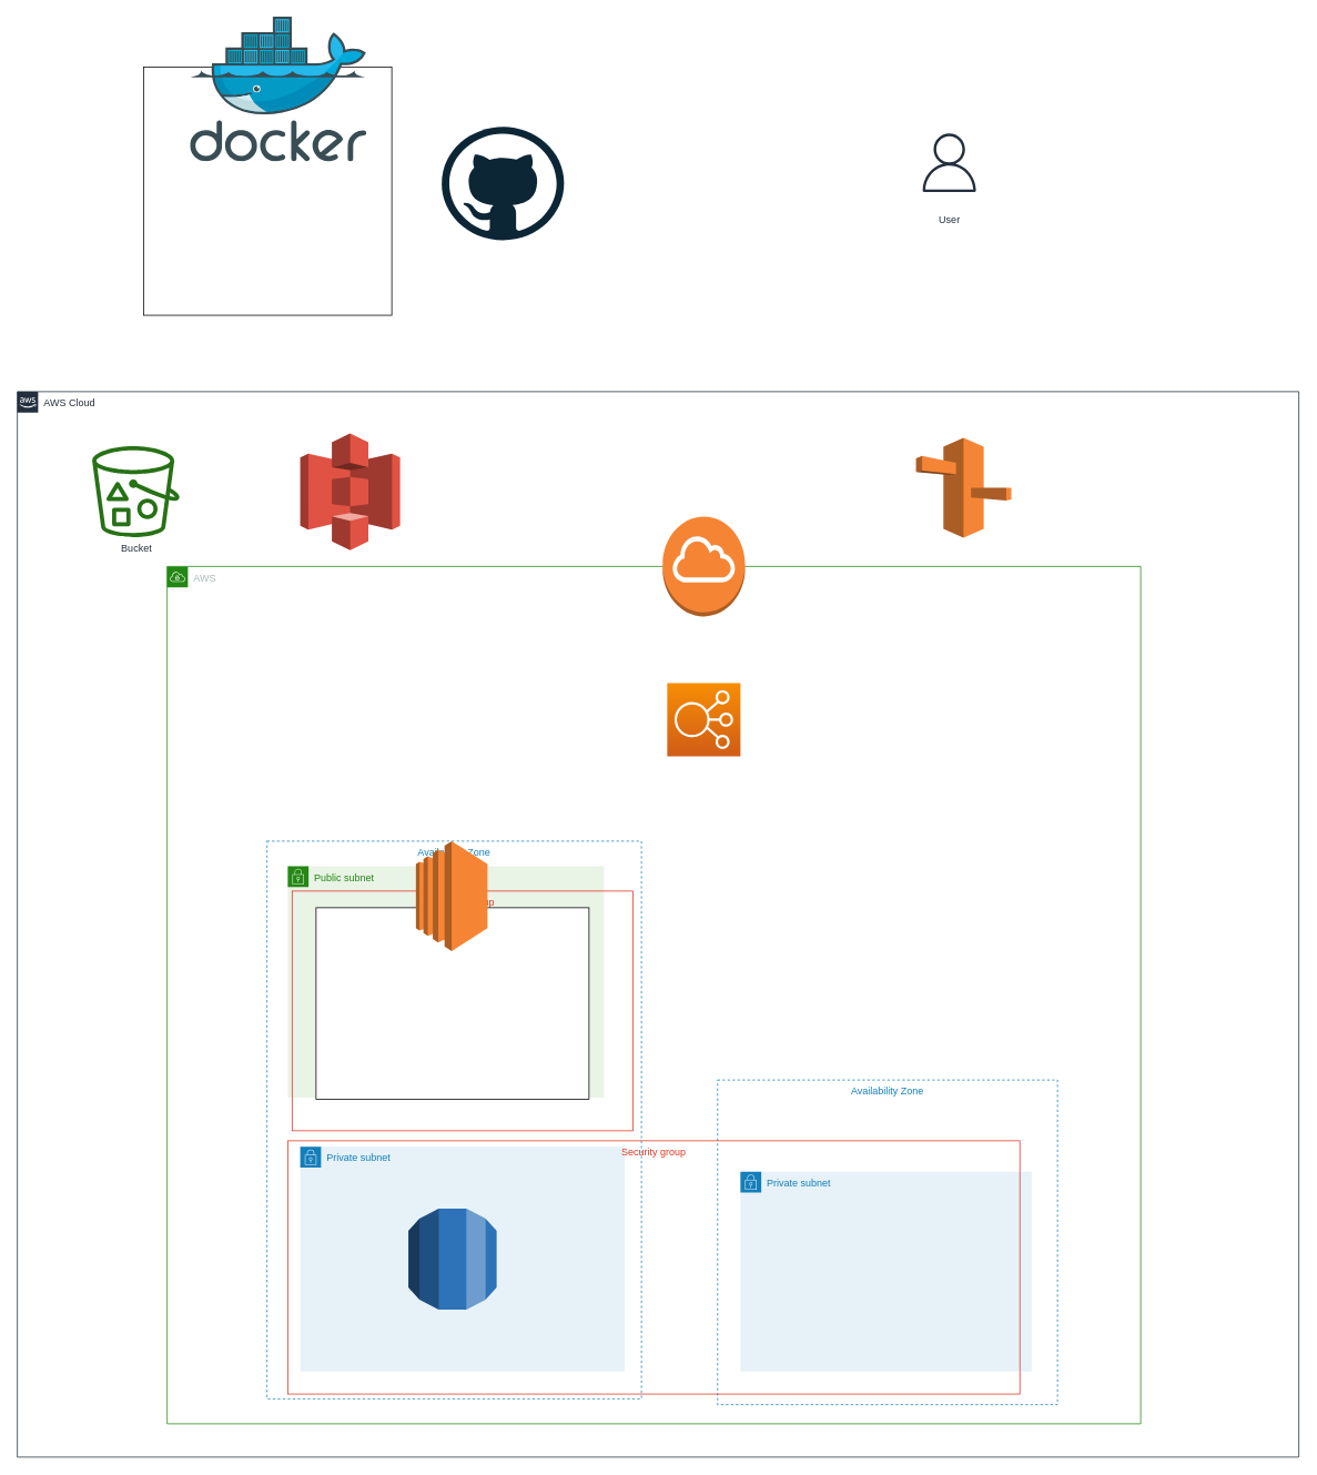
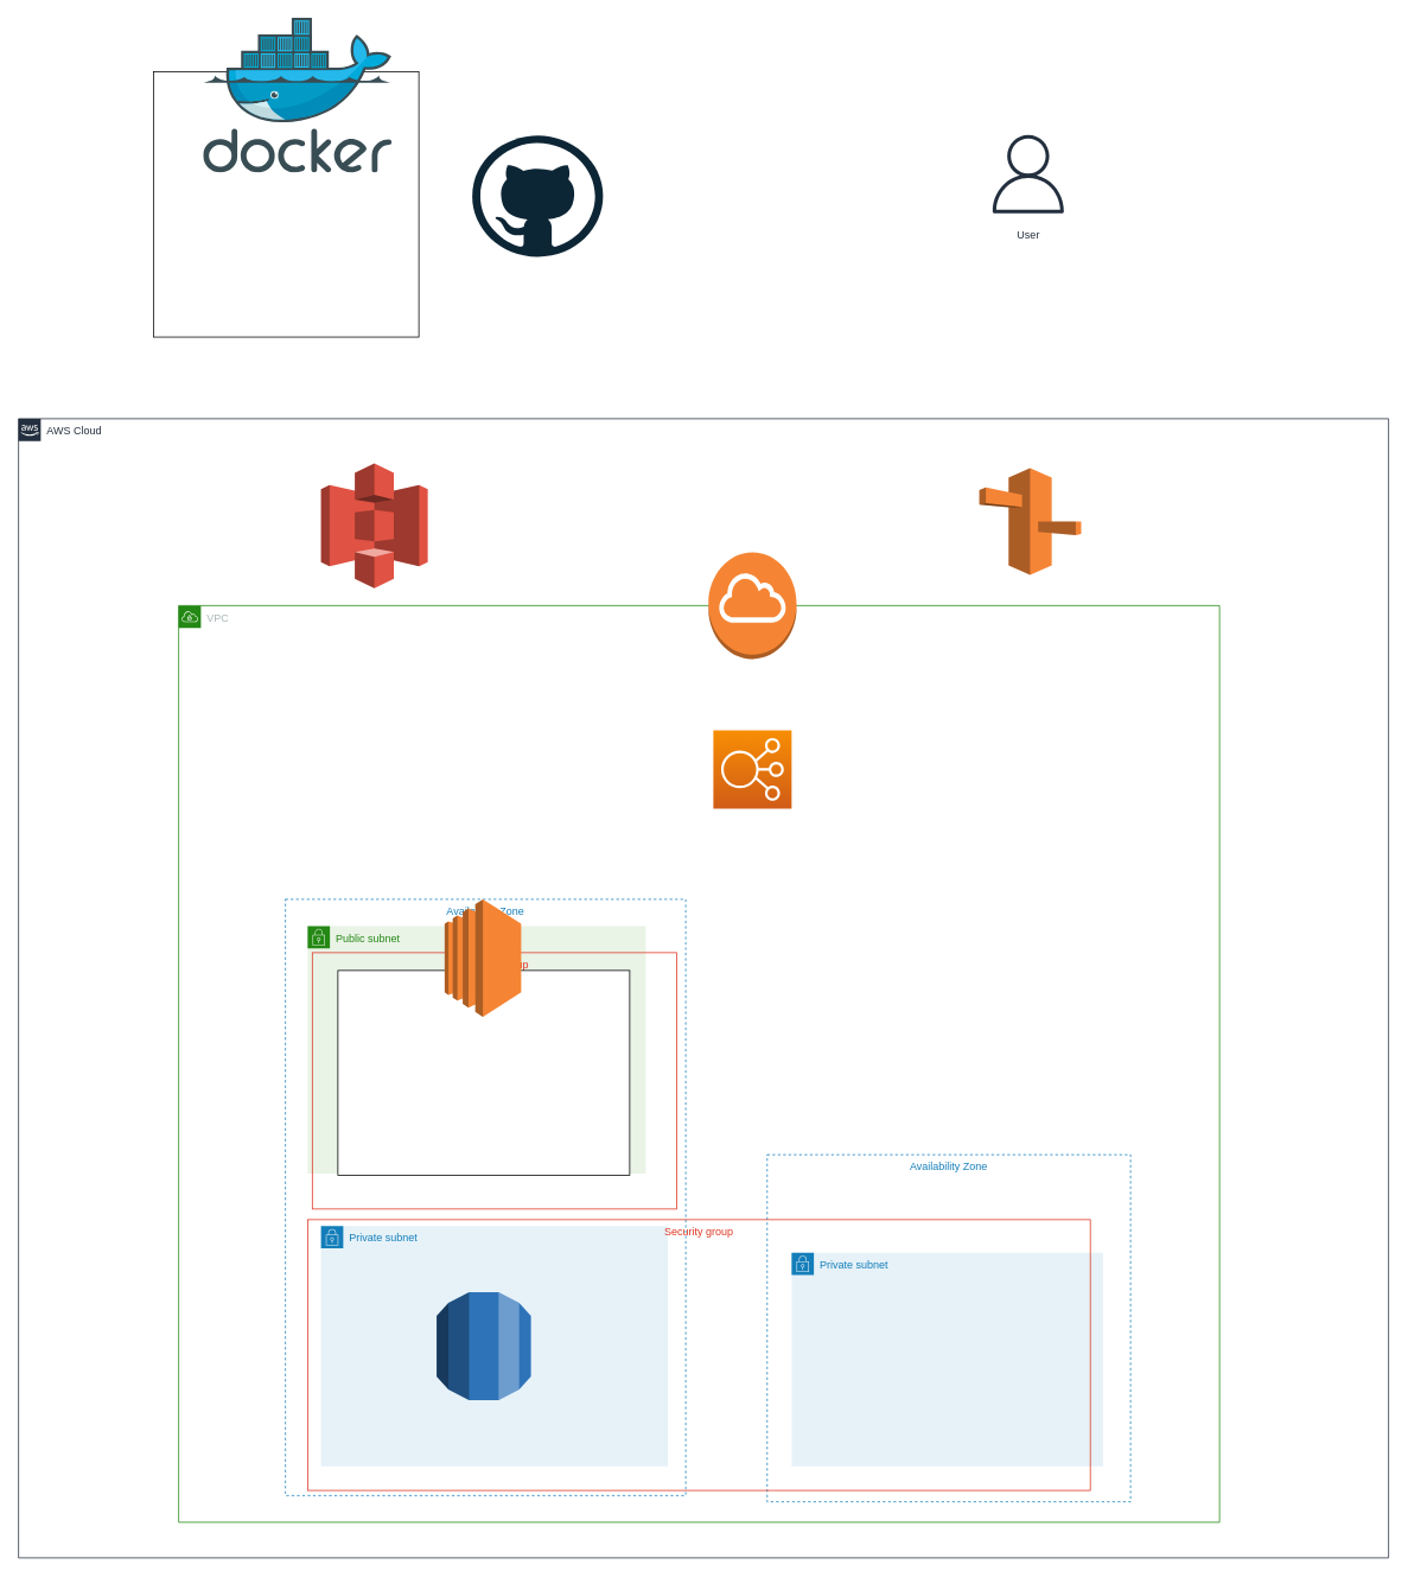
  <mxCell id="0" />
  <mxCell id="1" parent="0" />
  <mxCell id="2" value="AWS Cloud" style="points=[[0,0],[0.25,0],[0.5,0],[0.75,0],[1,0],[1,0.25],[1,0.5],[1,0.75],[1,1],[0.75,1],[0.5,1],[0.25,1],[0,1],[0,0.75],[0,0.5],[0,0.25]];outlineConnect=0;gradientColor=none;html=1;whiteSpace=wrap;fontSize=12;fontStyle=0;shape=mxgraph.aws4.group;grIcon=mxgraph.aws4.group_aws_cloud_alt;strokeColor=#232F3E;fillColor=none;verticalAlign=top;align=left;spacingLeft=30;fontColor=#232F3E;dashed=0;labelBackgroundColor=#ffffff;" parent="1" vertex="1"><mxGeometry x="20" width="1540" height="1280" as="geometry" y="470" /></mxCell>
- <mxCell id="3" value="Bucket" style="outlineConnect=0;fontColor=#232F3E;gradientColor=none;fillColor=#277116;strokeColor=none;dashed=0;verticalLabelPosition=bottom;verticalAlign=top;align=center;html=1;fontSize=12;fontStyle=0;aspect=fixed;pointerEvents=1;shape=mxgraph.aws4.bucket_with_objects;labelBackgroundColor=#ffffff;" parent="1" vertex="1"><mxGeometry x="110" y="535.65" width="105" height="109.2" as="geometry" /></mxCell>
- <mxCell id="4" value="AWS" style="points=[[0,0],[0.25,0],[0.5,0],[0.75,0],[1,0],[1,0.25],[1,0.5],[1,0.75],[1,1],[0.75,1],[0.5,1],[0.25,1],[0,1],[0,0.75],[0,0.5],[0,0.25]];outlineConnect=0;gradientColor=none;html=1;whiteSpace=wrap;fontSize=12;fontStyle=0;shape=mxgraph.aws4.group;grIcon=mxgraph.aws4.group_vpc;strokeColor=#248814;fillColor=none;verticalAlign=top;align=left;spacingLeft=30;fontColor=#AAB7B8;dashed=0;" vertex="1" parent="1"><mxGeometry x="200" y="680" width="1170" height="1030" as="geometry" /></mxCell>
+ <mxCell id="4" value="VPC" style="points=[[0,0],[0.25,0],[0.5,0],[0.75,0],[1,0],[1,0.25],[1,0.5],[1,0.75],[1,1],[0.75,1],[0.5,1],[0.25,1],[0,1],[0,0.75],[0,0.5],[0,0.25]];outlineConnect=0;gradientColor=none;html=1;whiteSpace=wrap;fontSize=12;fontStyle=0;shape=mxgraph.aws4.group;grIcon=mxgraph.aws4.group_vpc;strokeColor=#248814;fillColor=none;verticalAlign=top;align=left;spacingLeft=30;fontColor=#AAB7B8;dashed=0;" vertex="1" parent="1"><mxGeometry x="200" y="680" width="1170" height="1030" as="geometry" /></mxCell>
  <mxCell id="5" value="Availability Zone" style="fillColor=none;strokeColor=#147EBA;dashed=1;verticalAlign=top;fontStyle=0;fontColor=#147EBA;" vertex="1" parent="1"><mxGeometry x="320" y="1010" width="450" height="670" as="geometry" /></mxCell>
  <mxCell id="6" value="Availability Zone" style="fillColor=none;strokeColor=#147EBA;dashed=1;verticalAlign=top;fontStyle=0;fontColor=#147EBA;" vertex="1" parent="1"><mxGeometry x="861.5" y="1297" width="408.5" height="390" as="geometry" /></mxCell>
  <mxCell id="7" value="Public subnet" style="points=[[0,0],[0.25,0],[0.5,0],[0.75,0],[1,0],[1,0.25],[1,0.5],[1,0.75],[1,1],[0.75,1],[0.5,1],[0.25,1],[0,1],[0,0.75],[0,0.5],[0,0.25]];outlineConnect=0;gradientColor=none;html=1;whiteSpace=wrap;fontSize=12;fontStyle=0;shape=mxgraph.aws4.group;grIcon=mxgraph.aws4.group_security_group;grStroke=0;strokeColor=#248814;fillColor=#E9F3E6;verticalAlign=top;align=left;spacingLeft=30;fontColor=#248814;dashed=0;" vertex="1" parent="1"><mxGeometry x="345" y="1040" width="380" height="278" as="geometry" /></mxCell>
  <mxCell id="8" value="" style="outlineConnect=0;dashed=0;verticalLabelPosition=bottom;verticalAlign=top;align=center;html=1;shape=mxgraph.aws3.s3;fillColor=#E05243;gradientColor=none;" vertex="1" parent="1"><mxGeometry x="360" y="520" width="120" height="140.5" as="geometry" /></mxCell>
  <mxCell id="9" value="" style="outlineConnect=0;dashed=0;verticalLabelPosition=bottom;verticalAlign=top;align=center;html=1;shape=mxgraph.aws3.route_53;fillColor=#F58536;gradientColor=none;" vertex="1" parent="1"><mxGeometry x="1100" y="525.5" width="114.5" height="120" as="geometry" /></mxCell>
  <mxCell id="10" value="" style="dashed=0;outlineConnect=0;html=1;align=center;labelPosition=center;verticalLabelPosition=bottom;verticalAlign=top;shape=mxgraph.weblogos.github" vertex="1" parent="1"><mxGeometry x="530" y="151.92" width="147" height="136.16" as="geometry" /></mxCell>
  <mxCell id="11" value="Private subnet" style="points=[[0,0],[0.25,0],[0.5,0],[0.75,0],[1,0],[1,0.25],[1,0.5],[1,0.75],[1,1],[0.75,1],[0.5,1],[0.25,1],[0,1],[0,0.75],[0,0.5],[0,0.25]];outlineConnect=0;gradientColor=none;html=1;whiteSpace=wrap;fontSize=12;fontStyle=0;shape=mxgraph.aws4.group;grIcon=mxgraph.aws4.group_security_group;grStroke=0;strokeColor=#147EBA;fillColor=#E6F2F8;verticalAlign=top;align=left;spacingLeft=30;fontColor=#147EBA;dashed=0;" vertex="1" parent="1"><mxGeometry x="889" y="1407.13" width="350" height="240" as="geometry" /></mxCell>
  <mxCell id="12" value="Private subnet" style="points=[[0,0],[0.25,0],[0.5,0],[0.75,0],[1,0],[1,0.25],[1,0.5],[1,0.75],[1,1],[0.75,1],[0.5,1],[0.25,1],[0,1],[0,0.75],[0,0.5],[0,0.25]];outlineConnect=0;gradientColor=none;html=1;whiteSpace=wrap;fontSize=12;fontStyle=0;shape=mxgraph.aws4.group;grIcon=mxgraph.aws4.group_security_group;grStroke=0;strokeColor=#147EBA;fillColor=#E6F2F8;verticalAlign=top;align=left;spacingLeft=30;fontColor=#147EBA;dashed=0;" vertex="1" parent="1"><mxGeometry x="360" y="1377.13" width="390" height="270" as="geometry" /></mxCell>
  <mxCell id="13" value="" style="outlineConnect=0;dashed=0;verticalLabelPosition=bottom;verticalAlign=top;align=center;html=1;shape=mxgraph.aws3.rds;fillColor=#2E73B8;gradientColor=none;" vertex="1" parent="1"><mxGeometry x="490" y="1451.38" width="106" height="121.5" as="geometry" /></mxCell>
  <mxCell id="14" value="Security group" style="fillColor=none;strokeColor=#DD3522;verticalAlign=top;fontStyle=0;fontColor=#DD3522;" vertex="1" parent="1"><mxGeometry x="345" y="1370" width="879.75" height="304.25" as="geometry" /></mxCell>
  <mxCell id="15" value="Security group" style="fillColor=none;strokeColor=#DD3522;verticalAlign=top;fontStyle=0;fontColor=#DD3522;" vertex="1" parent="1"><mxGeometry x="350.25" y="1070" width="409.5" height="288" as="geometry" /></mxCell>
  <mxCell id="16" value="" style="points=[[0,0,0],[0.25,0,0],[0.5,0,0],[0.75,0,0],[1,0,0],[0,1,0],[0.25,1,0],[0.5,1,0],[0.75,1,0],[1,1,0],[0,0.25,0],[0,0.5,0],[0,0.75,0],[1,0.25,0],[1,0.5,0],[1,0.75,0]];outlineConnect=0;fontColor=#232F3E;gradientColor=#F78E04;gradientDirection=north;fillColor=#D05C17;strokeColor=#ffffff;dashed=0;verticalLabelPosition=bottom;verticalAlign=top;align=center;html=1;fontSize=12;fontStyle=0;aspect=fixed;shape=mxgraph.aws4.resourceIcon;resIcon=mxgraph.aws4.elastic_load_balancing;" vertex="1" parent="1"><mxGeometry x="801" y="820" width="88" height="88" as="geometry" /></mxCell>
- <mxCell id="17" value="User" style="outlineConnect=0;fontColor=#232F3E;gradientColor=none;strokeColor=#232F3E;fillColor=#ffffff;dashed=0;verticalLabelPosition=bottom;verticalAlign=top;align=center;html=1;fontSize=12;fontStyle=0;aspect=fixed;shape=mxgraph.aws4.resourceIcon;resIcon=mxgraph.aws4.user;" vertex="1" parent="1"><mxGeometry x="1100" y="140" width="80" height="110" as="geometry" /></mxCell>
+ <mxCell id="17" value="User" style="outlineConnect=0;fontColor=#232F3E;gradientColor=none;strokeColor=#232F3E;fillColor=#ffffff;dashed=0;verticalLabelPosition=bottom;verticalAlign=top;align=center;html=1;fontSize=12;fontStyle=0;aspect=fixed;shape=mxgraph.aws4.resourceIcon;resIcon=mxgraph.aws4.user;" vertex="1" parent="1"><mxGeometry x="1100" y="140" width="110" height="110" as="geometry" /></mxCell>
  <mxCell id="18" value="" style="whiteSpace=wrap;html=1;aspect=fixed;" vertex="1" parent="1"><mxGeometry x="171.75" y="80" width="298.25" height="298.25" as="geometry" /></mxCell>
  <mxCell id="19" value="" style="aspect=fixed;html=1;points=[];align=center;image;fontSize=12;image=img/lib/mscae/Docker.svg;" vertex="1" parent="1"><mxGeometry x="228" y="20" width="212" height="173.84" as="geometry" /></mxCell>
  <mxCell id="20" value="" style="shape=image;html=1;verticalAlign=top;verticalLabelPosition=bottom;labelBackgroundColor=#ffffff;imageAspect=0;aspect=fixed;image=https://cdn3.iconfinder.com/data/icons/popular-services-brands-vol-2/512/ruby-on-rails-128.png" vertex="1" parent="1"><mxGeometry x="200" y="250" width="99.75" height="99.75" as="geometry" /></mxCell>
  <mxCell id="21" value="" style="shape=image;html=1;verticalAlign=top;verticalLabelPosition=bottom;labelBackgroundColor=#ffffff;imageAspect=0;aspect=fixed;image=https://cdn4.iconfinder.com/data/icons/logos-3/181/MySQL-128.png" vertex="1" parent="1"><mxGeometry x="310" y="230" width="128" height="128" as="geometry" /></mxCell>
  <mxCell id="22" value="" style="shape=image;html=1;verticalAlign=top;verticalLabelPosition=bottom;labelBackgroundColor=#ffffff;imageAspect=0;aspect=fixed;image=https://cdn1.iconfinder.com/data/icons/material-core/23/https-128.png" vertex="1" parent="1"><mxGeometry x="1116" y="320" width="78" height="78" as="geometry" /></mxCell>
  <mxCell id="23" value="" style="outlineConnect=0;dashed=0;verticalLabelPosition=bottom;verticalAlign=top;align=center;html=1;shape=mxgraph.aws3.internet_gateway;fillColor=#F58534;gradientColor=none;" vertex="1" parent="1"><mxGeometry x="795.5" y="620" width="99" height="120" as="geometry" /></mxCell>
  <mxCell id="24" value="" style="whiteSpace=wrap;html=1;" vertex="1" parent="1"><mxGeometry x="379" y="1090" width="328" height="230" as="geometry" /></mxCell>
  <mxCell id="25" value="" style="outlineConnect=0;dashed=0;verticalLabelPosition=bottom;verticalAlign=top;align=center;html=1;shape=mxgraph.aws3.ec2;fillColor=#F58534;gradientColor=none;" vertex="1" parent="1"><mxGeometry x="499" y="1010" width="86" height="132" as="geometry" /></mxCell>
  <mxCell id="26" value="" style="shape=image;html=1;verticalAlign=top;verticalLabelPosition=bottom;labelBackgroundColor=#ffffff;imageAspect=0;aspect=fixed;image=https://cdn3.iconfinder.com/data/icons/popular-services-brands-vol-2/512/ruby-on-rails-128.png" vertex="1" parent="1"><mxGeometry x="370" y="1160" width="90" height="90" as="geometry" /></mxCell>
  <mxCell id="27" value="" style="shape=image;html=1;verticalAlign=top;verticalLabelPosition=bottom;labelBackgroundColor=#ffffff;imageAspect=0;aspect=fixed;image=https://cdn4.iconfinder.com/data/icons/logos-brands-5/24/nginx-128.png" vertex="1" parent="1"><mxGeometry x="620.5" y="1154.5" width="85.5" height="85.5" as="geometry" /></mxCell>
  <mxCell id="28" value="" style="shape=image;html=1;verticalAlign=top;verticalLabelPosition=bottom;labelBackgroundColor=#ffffff;imageAspect=0;aspect=fixed;image=https://cdn3.iconfinder.com/data/icons/fantasy-and-role-play-game-adventure-quest/512/Unicorn-128.png" vertex="1" parent="1"><mxGeometry x="490" y="1154.5" width="88" height="88" as="geometry" /></mxCell>
  <mxCell id="29" value="" style="shape=image;html=1;verticalAlign=top;verticalLabelPosition=bottom;labelBackgroundColor=#ffffff;imageAspect=0;aspect=fixed;image=https://cdn4.iconfinder.com/data/icons/music-ui-solid-24px/24/cd_disc_dvd-2-128.png" vertex="1" parent="1"><mxGeometry x="780" y="140" width="160" height="160" as="geometry" /></mxCell>
